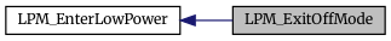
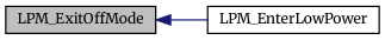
  digraph {
    rankdir=LR
    fontname=Merriweather
    node [color=black fontname=Merriweather fontsize=10 shape=record style=filled]
    n1 [fillcolor=grey75 fontcolor=black height=0.2 label=LPM_ExitOffMode width=0.4]
    n2 [fillcolor=white height=0.2 label=LPM_EnterLowPower width=0.4]
-   n2 -> n1 [color=midnightblue dir=back fontname=Merriweather fontsize=10 labelfontname=Helvetica labelfontsize=10 style=solid]
+   n1 -> n2 [color=midnightblue dir=back fontname=Merriweather fontsize=10 labelfontname=Helvetica labelfontsize=10 style=solid]
  }
